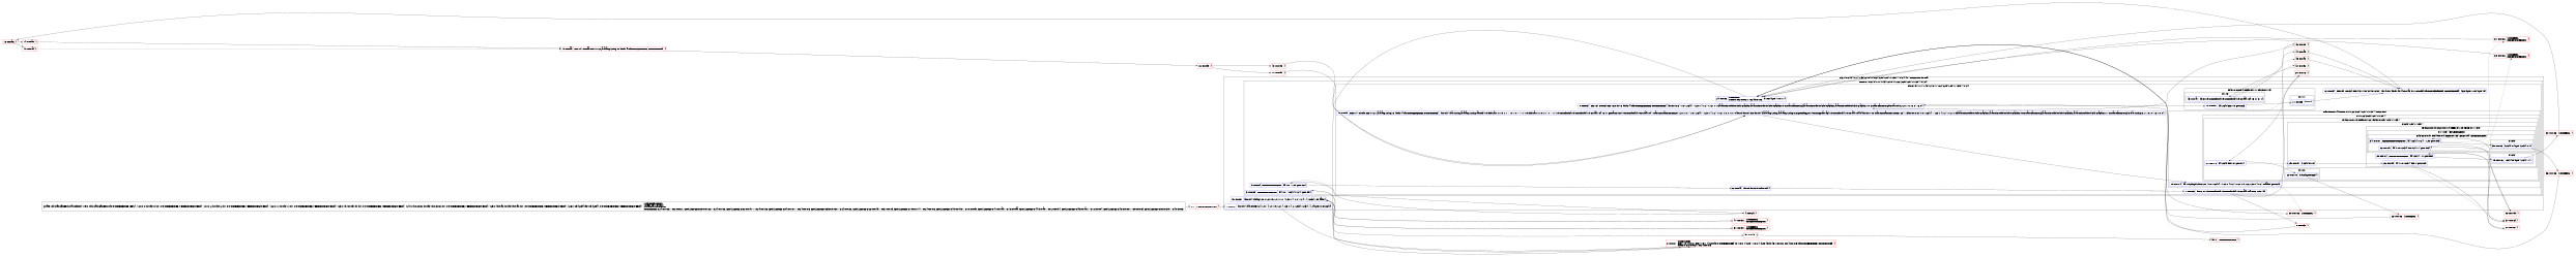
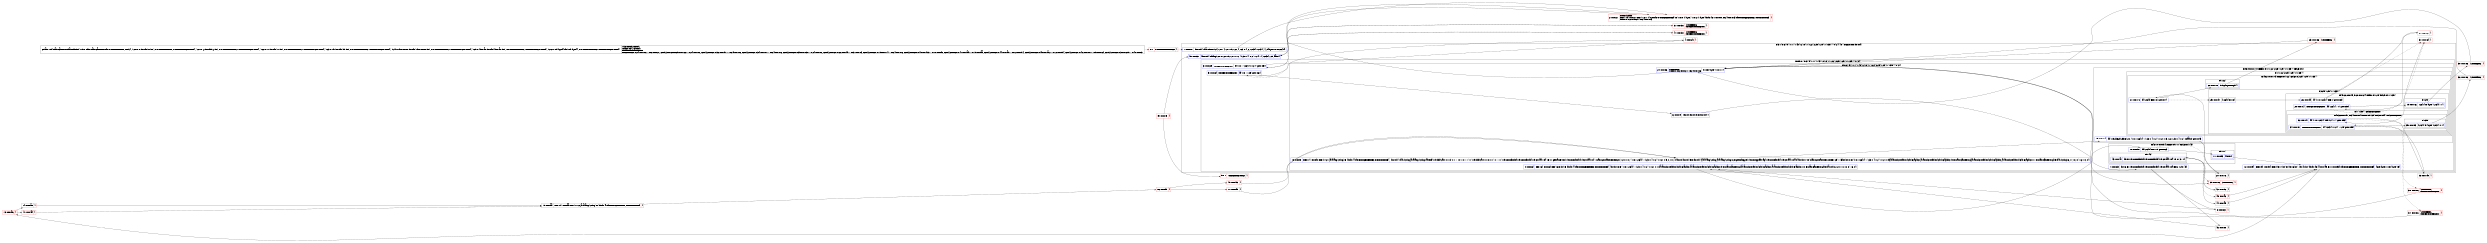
  digraph {
    rankdir=LR
    node [color=red shape=record]
    n1 [color=blue label="{11\:\ 0x0093|lr5 = 0l}"]
    n2 [color=blue label="{43\:\ 0x01a7|lr5 = r19.monInfoList[r19.monInfo_dir[r19.cur_a][r18]] != 0 ? 3 : \-1l}"]
    n3 [color=blue label="{10\:\ 0x0091|lif (r26[0] == r18) goto L66l}"]
    n4 [color=blue label="{22\:\ 0x017e|lr19.pkey.setKey5()l}"]
    n5 [color=blue label="{29\:\ 0x01c6|lr26[1] = (byte) (r26[1] \- 1)l}"]
    n6 [color=blue label="{35\:\ 0x01e3|lr26[1] = (byte) (r26[1] + 1)l}"]
    n7 [color=blue label="{32\:\ 0x01d7|lif ((r18 \- r26[1]) == (r24 \- 1)) goto L93l}"]
-   n8 [color=blue label="{34\:\ 0x01e1|GENERATE_TO_REGION\l|lif ((r26[1] + r24) \< r25) goto L95l}"]
+   n8 [color=blue label="{34\:\ 0x01e1|ADDED_TO_REGION\l|lif ((r26[1] + r24) \< r25) goto L95l}"]
    n9 [color=blue label="{26\:\ 0x01bf|lif ((r18 \- r26[1]) == 0) goto L88l}"]
    n10 [color=blue label="{28\:\ 0x01c4|ADDED_TO_REGION\l|lif (r26[1] \> 0) goto L90l}"]
    n11 [color=blue label="{25\:\ 0x01b7|lr26[0] = r18l}"]
    n12 [color=blue label="{21\:\ 0x017c|lif (r26[0] == r18) goto L77l}"]
    n13 [color=blue label="{19\:\ 0x0174|lif (r19.pkey.isSelect(r20, ((r18 \- r26[1]) * (r23 + 4 + 2)) + r21 + 5, r22, r23 + 4 + 2) != false) goto L75l}"]
    n14 [color=blue label="{6\:\ 0x004f|ldm.Ui dm.Ui r5 = dm.Ui.i()l}"]
    n15 [color=blue label="{7\:\ 0x0069|lint r6 = r19.monInfoList[r19.monInfo_dir[r19.cur_a][r18]] == 2 ? 25 : 48l}"]
    n16 [color=blue label="{9\:\ 0x006d|PHI: r6l  0x006d: PHI (r6v8 int) =  binds: [] A[DONT_GENERATE, DONT_INLINE]\l|lint int r8 = ((r18 \- r26[1]) * (r23 + 4 + 2)) + r21 + 11ljavax.microedition.lcdui.Graphics javax.microedition.lcdui.Graphics r9 = main.GameRun.gljavax.microedition.lcdui.Graphics javax.microedition.lcdui.Graphics r10 = main.GameRun.glr5.drawUi(r6, r20 \- 10, r8, 8 \| 16, 0)l}"]
    n17 [color=blue label="{12\:\ 0x0094|PHI: r5l  0x0094: PHI (r5v17 int) = (r5v16 int), (r5v40 int) binds: [B:44:0x01a9, B:11:0x0093] A[DONT_GENERATE, DONT_INLINE]\l|lbyte byte r10 = (byte) r5l}"]
    n18 [color=blue label="{18\:\ 0x00f0|PHI: r7l  0x00f0: PHI (r7v21 java.lang.String) =  binds: [] A[DONT_GENERATE, DONT_INLINE]\l|ldm.Ui.i().drawString(java.lang.String.valueOf((r19.infoStart + r18) + 1 \< 10 ? \"0\" : \"\") + (r19.infoStart + r18 + 1) + \" \" + (r19.monInfoList[r19.monInfo_dir[r19.cur_a][r18]] != 0 ? getNameMon(r19.monInfo_dir[r19.cur_a][r18]) : main.Constants_H.TXT_20), r20 + 10, ((r18 \- r26[1]) * (r23 + 4 + 2)) + r21 + 5, 0, r10, 0)ldm.Ui dm.Ui r5 = dm.Ui.i()ljava.lang.String java.lang.String r6 = getInfoType(r19.monAppearMap[r19.monInfo_dir[r19.cur_a][r18]][0])lint int r7 = (main.Constants_H.WIDTH \- 25) \- 15lint int r8 = ((r18 \- r26[1]) * (r23 + 4 + 2)) + r21 + 5ljavax.microedition.lcdui.Graphics javax.microedition.lcdui.Graphics r9 = main.GameRun.gljavax.microedition.lcdui.Graphics javax.microedition.lcdui.Graphics r11 = main.GameRun.glr5.drawString(r6, r7, r8, 8 \| 16, r10, 0)l}"]
    n19 [color=blue label="{24\:\ 0x0186|LOOP_END\lLOOP:0: B:2:0x0021\-\>B:24:0x0186\l|lr18 = (byte) (r18 + 1)l}"]
    n20 [color=blue label="{3\:\ 0x0029|ADDED_TO_REGION\l|lif (r18 \< (r26[1] + r24)) goto L57l}"]
    n21 [color=blue label="{5\:\ 0x002f|ADDED_TO_REGION\l|lif (r18 \< r25) goto L61l}"]
    n22 [color=blue label="{1\:\ 0x0000|ldm.Ui.i().drawListKY(r24, r20 \- 4, r21 + 5, r22, 4, r23 + 4, 2, r26[0] \- r26[1], 4, 2)lbyte r18 = r26[1]l}"]
    n23 [color=blue label="{48\:\ 0x0031|ldm.Ui.i().sliding(r20 + r22 + 5, r21 + 10, (((r23 + 4) + 2) * r24) \- 4, r26[0], r25, false)l}"]
    n24 [label="{44\:\ 0x01a9|l}"]
    n25 [label="{45\:\ 0x01ac|l}"]
    n26 [label="{42\:\ 0x0192|l}"]
    n27 [label="{23\:\ 0x0186|SYNTHETIC\l|l}"]
    n28 [label="{30\:\ 0x0186|SYNTHETIC\l|l}"]
    n29 [label="{36\:\ 0x0186|SYNTHETIC\l|l}"]
    n30 [label="{33\:\ 0x01d9|l}"]
    n31 [label="{38\:\ 0x0186|SYNTHETIC\lADDED_TO_REGION\l|l}"]
    n32 [label="{37\:\ 0x0186|SYNTHETIC\lADDED_TO_REGION\l|l}"]
    n33 [label="{27\:\ 0x01c1|l}"]
    n34 [label="{31\:\ 0x01cf|l}"]
    n35 [label="{20\:\ 0x0176|l}"]
    n36 [label="{39\:\ 0x0186|SYNTHETIC\l|l}"]
    n37 [label="{8\:\ 0x006b|l}"]
    n38 [label="{46\:\ 0x018e|l}"]
    n39 [label="{13\:\ 0x00a6|l}"]
    n40 [label="{2\:\ 0x0021|LOOP_START\lPHI: r18l  0x0021: PHI (r18v1 'i' byte A[IMMUTABLE_TYPE]) = (r18v0 'i' byte), (r18v2 'i' byte) binds: [B:1:0x0000, B:24:0x0186] A[DONT_GENERATE, DONT_INLINE]\lLOOP:0: B:2:0x0021\-\>B:24:0x0186\l|l}"]
    n41 [label="{4\:\ 0x002b|l}"]
    n42 [label="{51\:\ 0x0031|SYNTHETIC\lADDED_TO_REGION\l|l}"]
    n43 [label="{47\:\ 0x0031|SYNTHETIC\lADDED_TO_REGION\l|l}"]
    n44 [label="{49\:\ 0x004e|l}"]
    n45 [label="{14\:\ 0x00a8|l}"]
    n46 [label="{41\:\ 0x01af|l}"]
    n47 [label="{50\:\ ?|MTH_EXIT_BLOCK\l|l}"]
    n48 [label="{0\:\ ?|MTH_ENTER_BLOCK\l|l}"]
    n49 [label="{15\:\ 0x00aa|PHI: r7l  0x00aa: PHI (r7v12 java.lang.String) =  binds: [] A[DONT_GENERATE, DONT_INLINE]\l|l}"]
    n50 [label="{16\:\ 0x00d9|l}"]
    n51 [label="{17\:\ 0x00db|l}"]
    n52 [label="{40\:\ 0x01b3|l}"]
    n53 [label="{private void main.GameRun.drawInfoList((r19v0 'this' main.GameRun A[IMMUTABLE_TYPE, THIS]), (r20v0 'x' int A[D('x' int), IMMUTABLE_TYPE, METHOD_ARGUMENT]), (r21v0 'y' int A[D('y' int), IMMUTABLE_TYPE, METHOD_ARGUMENT]), (r22v0 'w' int A[D('w' int), IMMUTABLE_TYPE, METHOD_ARGUMENT]), (r23v0 'sh' int A[D('sh' int), IMMUTABLE_TYPE, METHOD_ARGUMENT]), (r24v0 'show_num' int A[D('show_num' int), IMMUTABLE_TYPE, METHOD_ARGUMENT]), (r25v0 'listMax' int A[D('listMax' int), IMMUTABLE_TYPE, METHOD_ARGUMENT]), (r26v0 'sel' byte[] A[D('sel' byte[]), IMMUTABLE_TYPE, METHOD_ARGUMENT]))  | USE_LINES_HINTS\lTYPE_VARS: EMPTY\lINLINE_NOT_NEEDED\lBACK_EDGE: B:24:0x0186 \-\> B:2:0x0021, CROSS_EDGE: B:29:0x01c6 \-\> B:24:0x0186, CROSS_EDGE: B:32:0x01d7 \-\> B:24:0x0186, CROSS_EDGE: B:34:0x01e1 \-\> B:24:0x0186, CROSS_EDGE: B:35:0x01e3 \-\> B:24:0x0186, CROSS_EDGE: B:26:0x01bf \-\> B:31:0x01cf, CROSS_EDGE: B:19:0x0174 \-\> B:24:0x0186, CROSS_EDGE: B:40:0x01b3 \-\> B:18:0x00f0, CROSS_EDGE: B:41:0x01af \-\> B:15:0x00aa, CROSS_EDGE: B:44:0x01a9 \-\> B:12:0x0094, CROSS_EDGE: B:45:0x01ac \-\> B:12:0x0094, CROSS_EDGE: B:46:0x018e \-\> B:9:0x006d, CROSS_EDGE: B:3:0x0029 \-\> B:48:0x0031\l}" color=""]
    subgraph cluster_1 {
      label="R(3:1|(8:6|7|9|(1:11)(1:43)|12|18|(1:(1:22)(2:25|(1:29)(1:(1:35))))(0)|24)|48) | DECL_VAR: int null\l"
      n22
      n23
      subgraph cluster_2 {
        label="LOOP:0: (8:6|7|9|(1:11)(1:43)|12|18|(1:(1:22)(2:25|(1:29)(1:(1:35))))(0)|24)"
        n20
        n21
        subgraph cluster_3 {
          label="R(8:6|7|9|(1:11)(1:43)|12|18|(1:(1:22)(2:25|(1:29)(1:(1:35))))(0)|24)"
          n14
          n15
          n16
          n17
          n18
          n19
          subgraph cluster_4 {
            label="IF [B:10:0x0091] THEN: R(1:11) ELSE: R(1:43)"
            n3
            subgraph cluster_5 {
              label="R(1:11)"
              n1
            }
            subgraph cluster_6 {
              label="R(1:43)"
              n2
            }
          }
          subgraph cluster_7 {
            label="IF [B:19:0x0174] THEN: R(1:(1:22)(2:25|(1:29)(1:(1:35)))) ELSE: R(0)"
            n13
            subgraph cluster_8 {
              label="R(1:(1:22)(2:25|(1:29)(1:(1:35))))"
              subgraph cluster_9 {
                label="IF [B:21:0x017c] THEN: R(1:22) ELSE: R(2:25|(1:29)(1:(1:35)))"
                n12
                subgraph cluster_10 {
                  label="R(1:22)"
                  n4
                }
                subgraph cluster_11 {
                  label="R(2:25|(1:29)(1:(1:35)))"
                  n11
                  subgraph cluster_12 {
                    label="IF [B:26:0x01bf, B:28:0x01c4] THEN: R(1:29) ELSE: R(1:(1:35))"
                    n9
                    n10
                    subgraph cluster_13 {
                      label="R(1:29)"
                      n5
                    }
                    subgraph cluster_14 {
                      label="R(1:(1:35)) | ELSE_IF_CHAIN\l"
                      subgraph cluster_15 {
                        label="IF [B:32:0x01d7, B:34:0x01e1] THEN: R(1:35) ELSE: null | ELSE_IF_CHAIN\l"
                        n7
                        n8
                        subgraph cluster_16 {
                          label="R(1:35)"
                          n6
                        }
                      }
                    }
                  }
                }
              }
            }
            subgraph cluster_17 {
              label="R(0)"
            }
          }
        }
      }
    }
    n1 -> n17
    n2 -> n24
    n2 -> n25 [style=dashed]
    n3 -> n1
    n3 -> n26 [style=dashed]
    n4 -> n27
    n5 -> n28
    n6 -> n29
    n7 -> n30
    n7 -> n31 [style=dashed]
    n8 -> n6
    n8 -> n32 [style=dashed]
    n9 -> n33
    n9 -> n34 [style=dashed]
    n10 -> n5
    n10 -> n34 [style=dashed]
    n11 -> n9
    n12 -> n4
    n12 -> n11 [style=dashed]
    n13 -> n35
    n13 -> n36 [style=dashed]
    n14 -> n15
    n15 -> n37
    n15 -> n38
    n16 -> n3
    n17 -> n39
    n18 -> n13
    n19 -> n36
    n19 -> n40
    n20 -> n41
    n20 -> n42 [style=dashed]
    n21 -> n14
    n21 -> n43 [style=dashed]
    n22 -> n40
-   n23 -> n44
+   n44 -> n23
    n24 -> n17
    n25 -> n17
    n26 -> n2
    n27 -> n19
    n28 -> n19
    n29 -> n19
    n30 -> n8
    n31 -> n19
    n32 -> n19
    n33 -> n10
    n34 -> n7
    n35 -> n12
    n37 -> n16
    n38 -> n16
    n39 -> n45
    n39 -> n46
    n40 -> n20
    n41 -> n21
    n42 -> n23
    n43 -> n23
    n44 -> n47
    n45 -> n49
    n46 -> n49
    n48 -> n22
    n49 -> n50
    n50 -> n51
    n50 -> n52
    n51 -> n18
    n52 -> n18
    n53 -> n48
  }
